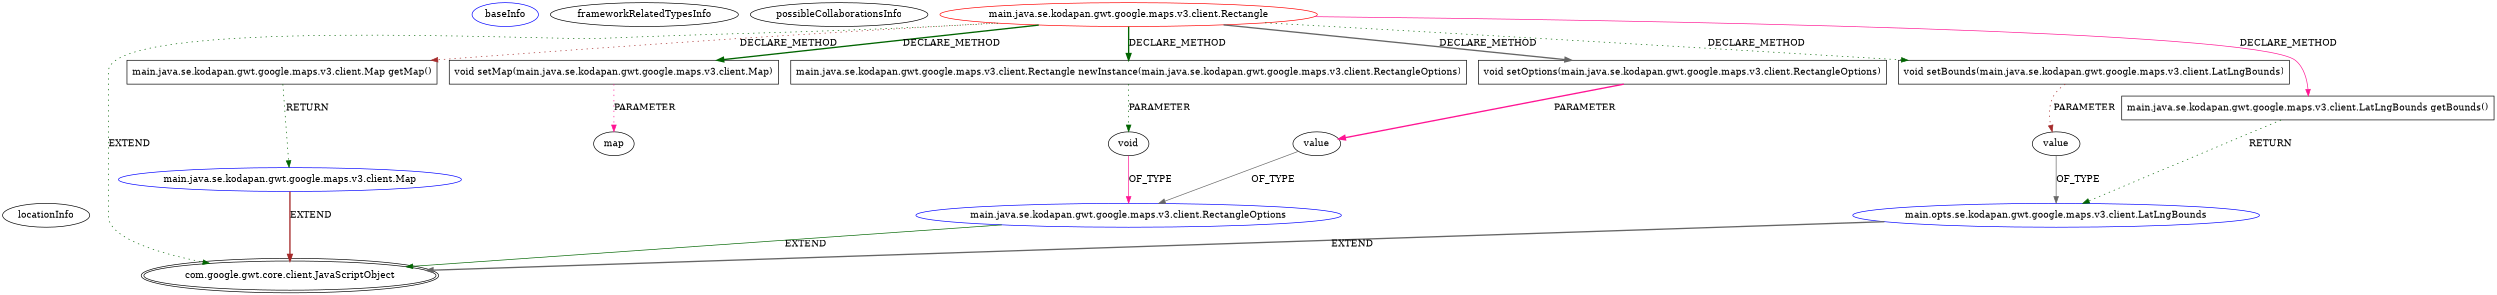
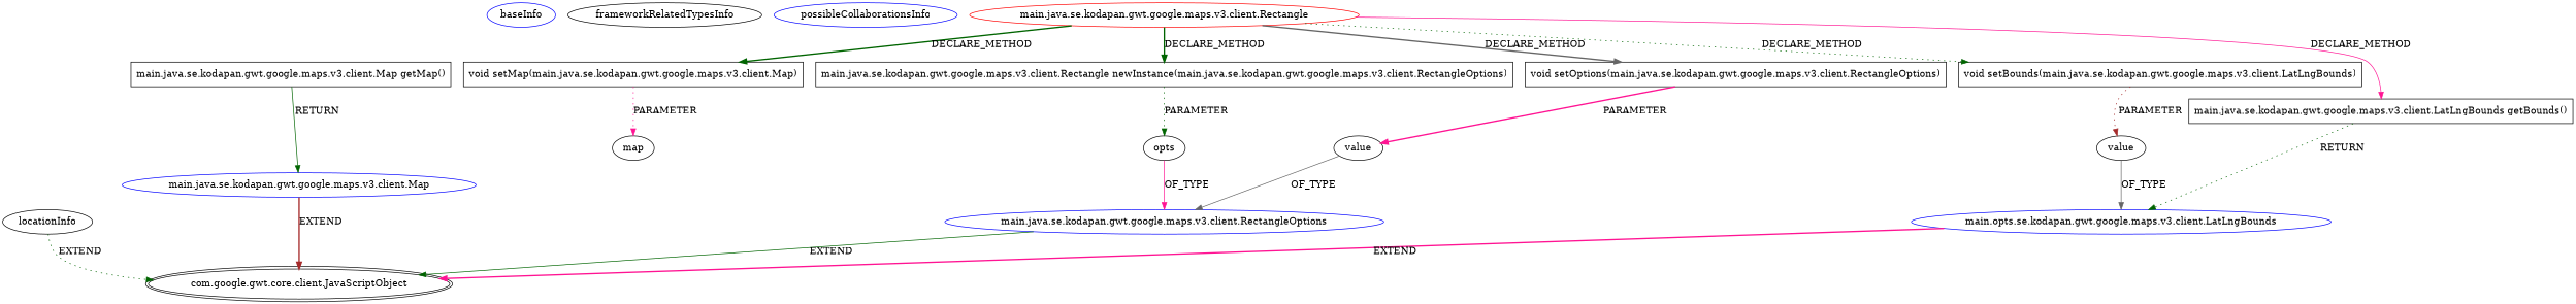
  digraph {
    node [isFrameworkType=false vertexType=CLIENT_METHOD_DECLARATION]
    edge [color=darkgreen style=dotted]
    baseInfo [category=extension_graph color=blue graphId=3365 isAnonymous=false possibleRelation=true isFrameworkType="" vertexType=""]
    frameworkRelatedTypesInfo [0="com.google.gwt.core.client.JavaScriptObject" isFrameworkType="" vertexType=""]
-   possibleCollaborationsInfo [0="3365~CLIENT_METHOD_DECLARATION-PARAMETER_DECLARATION-CLIENT_METHOD_DECLARATION-PARAMETER_DECLARATION-~com.google.gwt.core.client.JavaScriptObject ~com.google.gwt.core.client.JavaScriptObject ~false~false" 1="3365~CLIENT_METHOD_DECLARATION-RETURN_TYPE-CLIENT_METHOD_DECLARATION-PARAMETER_DECLARATION-~com.google.gwt.core.client.JavaScriptObject ~com.google.gwt.core.client.JavaScriptObject ~false~false" isFrameworkType="" vertexType=""]
+   possibleCollaborationsInfo [0="3365~CLIENT_METHOD_DECLARATION-PARAMETER_DECLARATION-CLIENT_METHOD_DECLARATION-PARAMETER_DECLARATION-~com.google.gwt.core.client.JavaScriptObject ~com.google.gwt.core.client.JavaScriptObject ~false~false" 1="3365~CLIENT_METHOD_DECLARATION-RETURN_TYPE-CLIENT_METHOD_DECLARATION-PARAMETER_DECLARATION-~com.google.gwt.core.client.JavaScriptObject ~com.google.gwt.core.client.JavaScriptObject ~false~false" color=blue isFrameworkType="" vertexType=""]
    locationInfo [contextSignature=Rectangle filePath="/karlwettin-kodapan-gwt-google-map-v3/kodapan-gwt-google-map-v3-master/src/main/java/se/kodapan/gwt/google/maps/v3/client/Rectangle.java" graphId=3365 projectName="karlwettin-kodapan-gwt-google-map-v3" isFrameworkType="" vertexType=""]
    n5 [color=red label="main.java.se.kodapan.gwt.google.maps.v3.client.Rectangle" vertexType=ROOT_CLIENT_CLASS_DECLARATION]
    n6 [isFrameworkType=true label="com.google.gwt.core.client.JavaScriptObject" peripheries=2 vertexType=FRAMEWORK_CLASS_TYPE]
    n7 [label="main.java.se.kodapan.gwt.google.maps.v3.client.Rectangle newInstance(main.java.se.kodapan.gwt.google.maps.v3.client.RectangleOptions)" shape=box]
    n8 [label="void setMap(main.java.se.kodapan.gwt.google.maps.v3.client.Map)" shape=box]
    n9 [label="main.java.se.kodapan.gwt.google.maps.v3.client.Map getMap()" shape=box]
    n10 [label="void setOptions(main.java.se.kodapan.gwt.google.maps.v3.client.RectangleOptions)" shape=box]
    n11 [label="void setBounds(main.java.se.kodapan.gwt.google.maps.v3.client.LatLngBounds)" shape=box]
    n12 [label="main.java.se.kodapan.gwt.google.maps.v3.client.LatLngBounds getBounds()" shape=box]
-   n13 [label=void vertexType=PARAMETER_DECLARATION]
+   n13 [label=opts vertexType=PARAMETER_DECLARATION]
    n14 [label=map vertexType=PARAMETER_DECLARATION]
    n15 [color=blue label="main.java.se.kodapan.gwt.google.maps.v3.client.Map" vertexType=REFERENCE_CLIENT_CLASS_DECLARATION]
    n16 [label=value vertexType=PARAMETER_DECLARATION]
    n17 [label=value vertexType=PARAMETER_DECLARATION]
    n18 [color=blue label="main.opts.se.kodapan.gwt.google.maps.v3.client.LatLngBounds" vertexType=REFERENCE_CLIENT_CLASS_DECLARATION]
    n19 [color=blue label="main.java.se.kodapan.gwt.google.maps.v3.client.RectangleOptions" vertexType=REFERENCE_CLIENT_CLASS_DECLARATION]
-   n5 -> n6 [label=EXTEND]
+   locationInfo -> n6 [label=EXTEND]
    n5 -> n7 [label=DECLARE_METHOD style=bold]
    n5 -> n8 [label=DECLARE_METHOD style=bold]
-   n5 -> n9 [color=brown label=DECLARE_METHOD]
    n5 -> n10 [color=gray40 label=DECLARE_METHOD style=bold]
    n5 -> n11 [label=DECLARE_METHOD]
    n5 -> n12 [color=deeppink label=DECLARE_METHOD style=solid]
    n7 -> n13 [label=PARAMETER]
    n8 -> n14 [color=deeppink label=PARAMETER]
-   n9 -> n15 [label=RETURN]
+   n9 -> n15 [label=RETURN style=solid]
    n10 -> n16 [color=deeppink label=PARAMETER style=bold]
    n11 -> n17 [color=brown label=PARAMETER]
    n12 -> n18 [label=RETURN]
    n13 -> n19 [color=deeppink label=OF_TYPE style=solid]
    n15 -> n6 [color=brown label=EXTEND style=bold]
    n16 -> n19 [color=gray40 label=OF_TYPE style=solid]
    n17 -> n18 [color=gray40 label=OF_TYPE style=solid]
-   n18 -> n6 [color=gray40 label=EXTEND style=bold]
+   n18 -> n6 [color=deeppink label=EXTEND style=bold]
    n19 -> n6 [label=EXTEND style=solid]
  }
